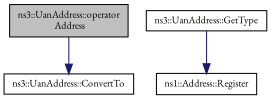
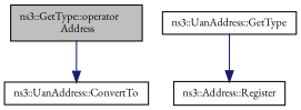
  digraph {
    fontname="EB Garamond"
    rankdir=TB
    node [color=black fillcolor=white fontname="EB Garamond" fontsize=10 shape=record style=filled]
    edge [color=midnightblue fontname="EB Garamond" fontsize=10 labelfontname=Helvetica labelfontsize=10 style=solid]
-   n1 [fillcolor=grey75 fontcolor=black height=0.2 label="ns3::UanAddress::operator\l Address" width=0.4]
+   n1 [fillcolor=grey75 fontcolor=black height=0.2 label="ns3::GetType::operator\l Address" width=0.4]
    n2 [height=0.2 label="ns3::UanAddress::ConvertTo" width=0.4]
    n3 [height=0.2 label="ns3::UanAddress::GetType" width=0.4]
-   n4 [height=0.2 label="ns1::Address::Register" width=0.4]
+   n4 [height=0.2 label="ns3::Address::Register" width=0.4]
    n1 -> n2
    n3 -> n4
  }
